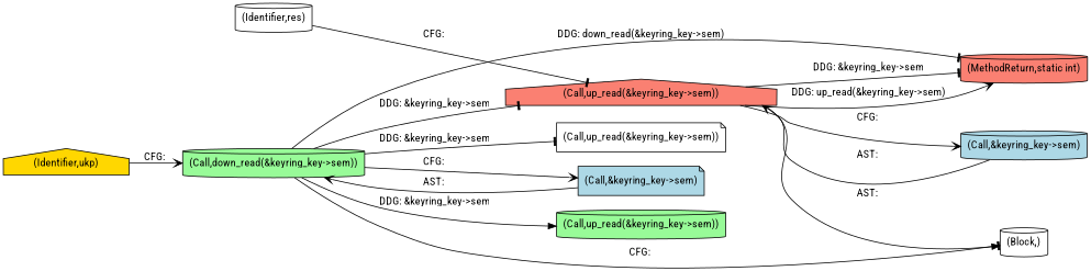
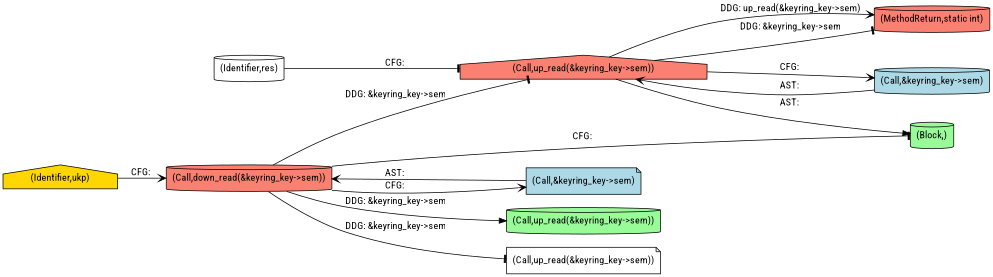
  digraph {
    fontname="Roboto Condensed"
    rankdir=LR
    node [fillcolor=white fontname="Roboto Condensed" shape=cylinder style=filled]
    edge [arrowhead=vee fontname="Roboto Condensed"]
    n1 [fillcolor=salmon label="(Call,up_read(&keyring_key->sem))" shape=house]
-   n2 [label="(Block,)"]
+   n2 [fillcolor=palegreen label="(Block,)"]
    n3 [fillcolor=lightblue label="(Call,&keyring_key->sem)"]
    n4 [fillcolor=salmon label="(MethodReturn,static int)"]
-   n5 [fillcolor=palegreen label="(Call,down_read(&keyring_key->sem))"]
+   n5 [fillcolor=salmon label="(Call,down_read(&keyring_key->sem))"]
    n6 [fillcolor=palegreen label="(Call,up_read(&keyring_key->sem))"]
    n7 [label="(Call,up_read(&keyring_key->sem))" shape=note]
    n8 [fillcolor=lightblue label="(Call,&keyring_key->sem)" shape=note]
    n9 [fillcolor=gold label="(Identifier,ukp)" shape=house]
    n10 [label="(Identifier,res)"]
    n1 -> n2 [arrowhead=normal label="AST: "]
    n1 -> n3 [label="CFG: "]
    n1 -> n4 [arrowhead=tee label="DDG: &keyring_key->sem"]
    n1 -> n4 [label="DDG: up_read(&keyring_key->sem)"]
    n3 -> n1 [label="AST: "]
    n5 -> n1 [arrowhead=tee label="DDG: &keyring_key->sem"]
    n5 -> n2 [arrowhead=tee label="CFG: "]
-   n5 -> n4 [arrowhead=tee label="DDG: down_read(&keyring_key->sem)"]
    n5 -> n6 [arrowhead=normal label="DDG: &keyring_key->sem"]
    n5 -> n7 [arrowhead=tee label="DDG: &keyring_key->sem"]
    n5 -> n8 [label="CFG: "]
    n8 -> n5 [label="AST: "]
    n9 -> n5 [label="CFG: "]
    n10 -> n1 [arrowhead=tee label="CFG: "]
  }
